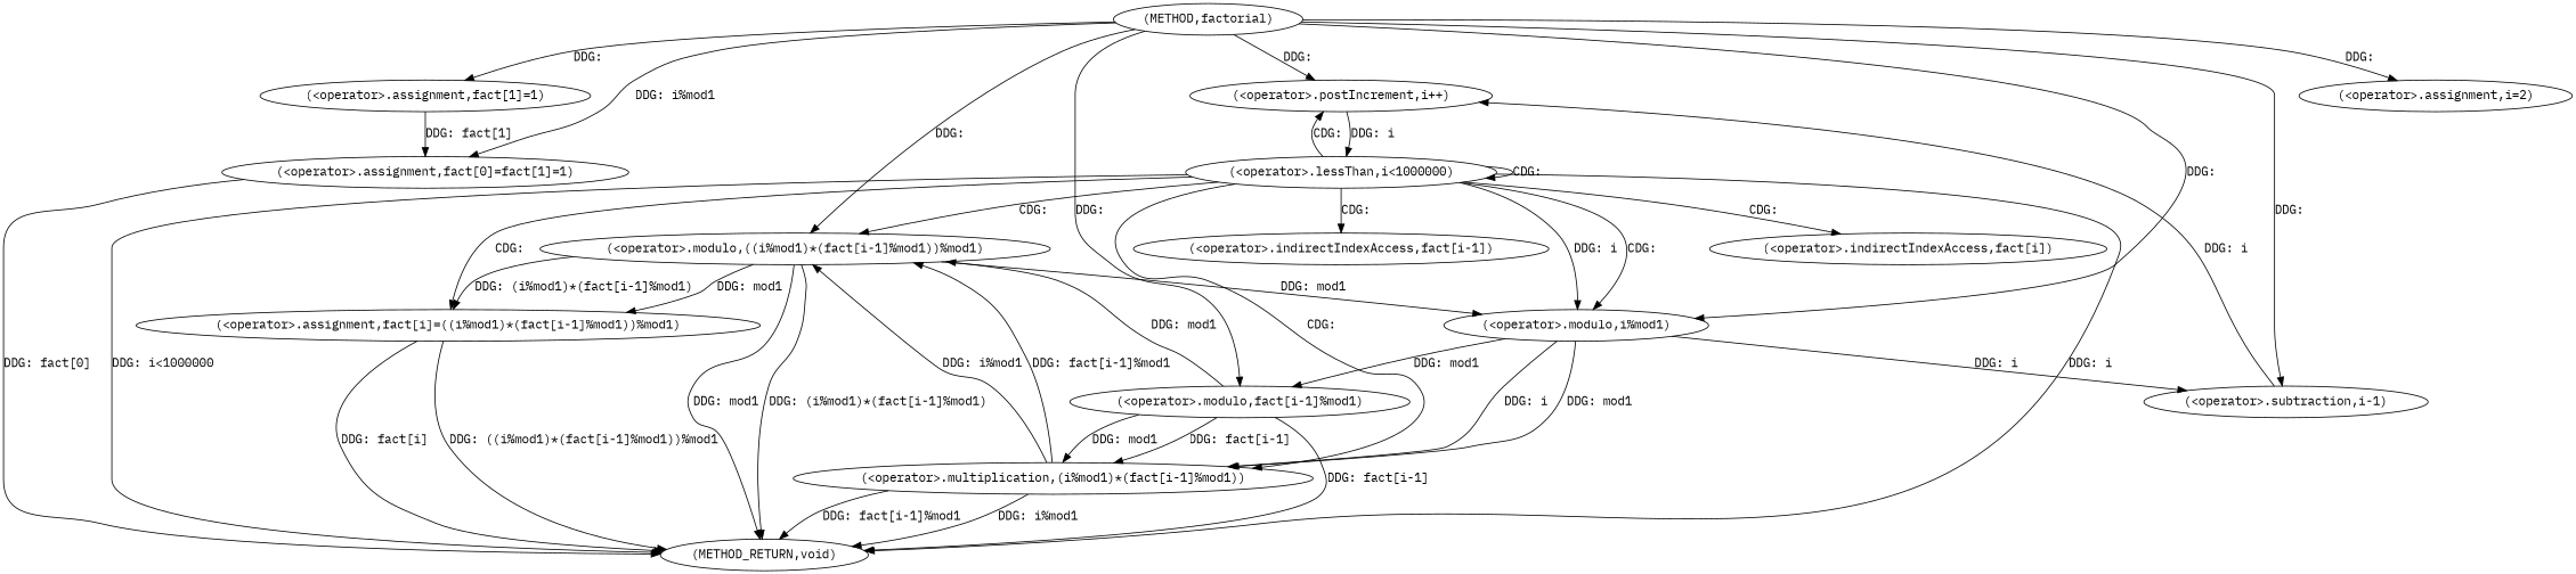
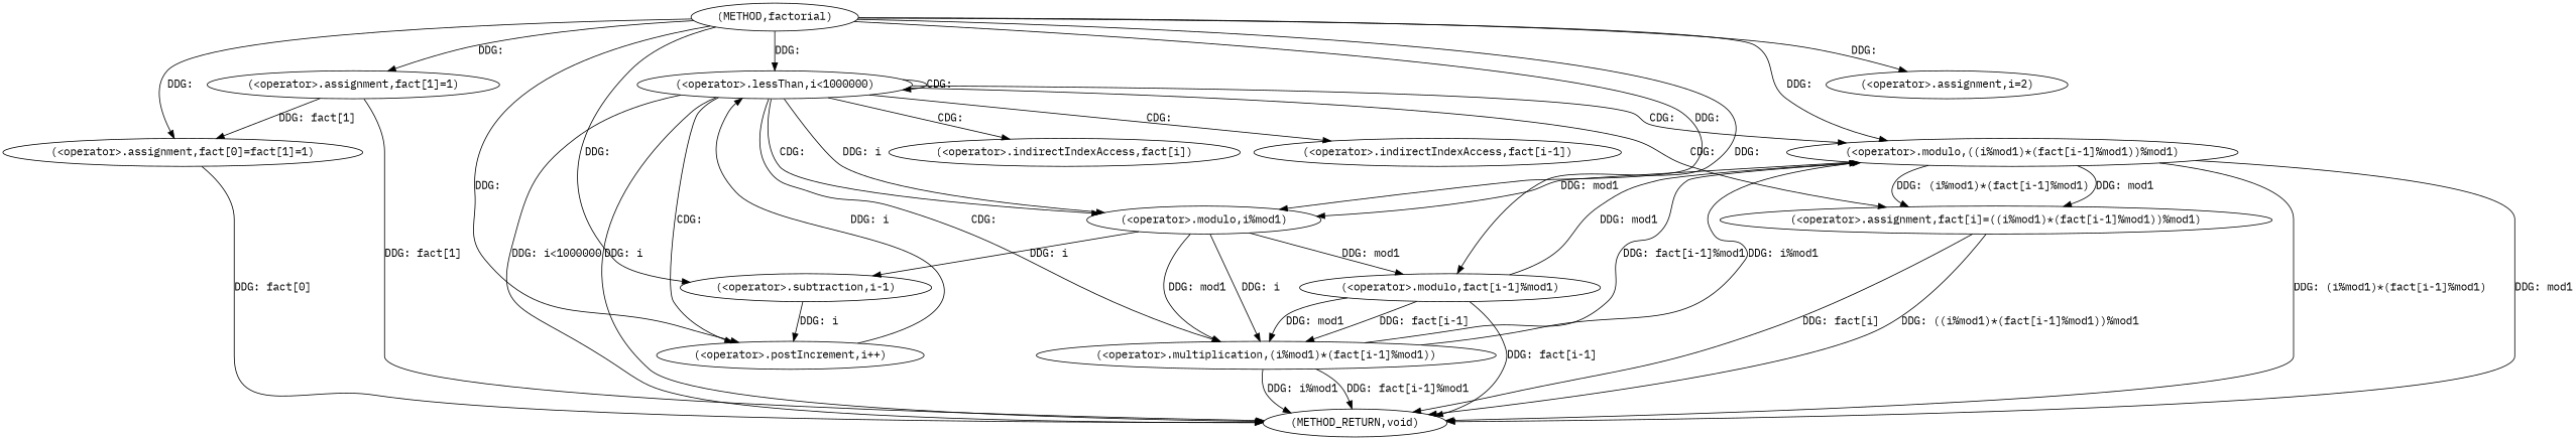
  digraph {
    fontname="IBM Plex Mono"
    node [fontname="IBM Plex Mono"]
    edge [fontname="IBM Plex Mono"]
    n1 [label="(METHOD,factorial)"]
    n2 [label="(<operator>.assignment,fact[0]=fact[1]=1)"]
    n3 [label="(<operator>.assignment,i=2)"]
    n4 [label="(<operator>.lessThan,i<1000000)"]
    n5 [label="(<operator>.postIncrement,i++)"]
    n6 [label="(<operator>.assignment,fact[1]=1)"]
    n7 [label="(<operator>.modulo,((i%mod1)*(fact[i-1]%mod1))%mod1)"]
    n8 [label="(<operator>.modulo,i%mod1)"]
    n9 [label="(<operator>.modulo,fact[i-1]%mod1)"]
    n10 [label="(<operator>.subtraction,i-1)"]
    n11 [label="(METHOD_RETURN,void)"]
    n12 [label="(<operator>.assignment,fact[i]=((i%mod1)*(fact[i-1]%mod1))%mod1)"]
    n13 [label="(<operator>.multiplication,(i%mod1)*(fact[i-1]%mod1))"]
    n14 [label="(<operator>.indirectIndexAccess,fact[i])"]
    n15 [label="(<operator>.indirectIndexAccess,fact[i-1])"]
-   n1 -> n2 [label="DDG: i%mod1"]
+   n1 -> n2 [label="DDG: "]
    n1 -> n3 [label="DDG: "]
+   n1 -> n4 [label="DDG: "]
    n1 -> n5 [label="DDG: "]
    n1 -> n6 [label="DDG: "]
    n1 -> n7 [label="DDG: "]
    n1 -> n8 [label="DDG: "]
    n1 -> n9 [label="DDG: "]
    n1 -> n10 [label="DDG: "]
    n2 -> n11 [label="DDG: fact[0]"]
    n4 -> n4 [label="CDG: "]
    n4 -> n5 [label="CDG: "]
    n4 -> n7 [label="CDG: "]
    n4 -> n8 [label="DDG: i"]
    n4 -> n8 [label="CDG: "]
    n4 -> n11 [label="DDG: i"]
    n4 -> n11 [label="DDG: i<1000000"]
    n4 -> n12 [label="CDG: "]
    n4 -> n13 [label="CDG: "]
    n4 -> n14 [label="CDG: "]
    n4 -> n15 [label="CDG: "]
    n5 -> n4 [label="DDG: i"]
    n6 -> n2 [label="DDG: fact[1]"]
+   n6 -> n11 [label="DDG: fact[1]"]
    n7 -> n8 [label="DDG: mod1"]
    n7 -> n11 [label="DDG: (i%mod1)*(fact[i-1]%mod1)"]
    n7 -> n11 [label="DDG: mod1"]
    n7 -> n12 [label="DDG: mod1"]
    n7 -> n12 [label="DDG: (i%mod1)*(fact[i-1]%mod1)"]
    n8 -> n9 [label="DDG: mod1"]
    n8 -> n10 [label="DDG: i"]
    n8 -> n13 [label="DDG: i"]
    n8 -> n13 [label="DDG: mod1"]
    n9 -> n7 [label="DDG: mod1"]
    n9 -> n11 [label="DDG: fact[i-1]"]
    n9 -> n13 [label="DDG: fact[i-1]"]
    n9 -> n13 [label="DDG: mod1"]
    n10 -> n5 [label="DDG: i"]
    n12 -> n11 [label="DDG: fact[i]"]
    n12 -> n11 [label="DDG: ((i%mod1)*(fact[i-1]%mod1))%mod1"]
    n13 -> n7 [label="DDG: fact[i-1]%mod1"]
    n13 -> n7 [label="DDG: i%mod1"]
    n13 -> n11 [label="DDG: i%mod1"]
    n13 -> n11 [label="DDG: fact[i-1]%mod1"]
  }
